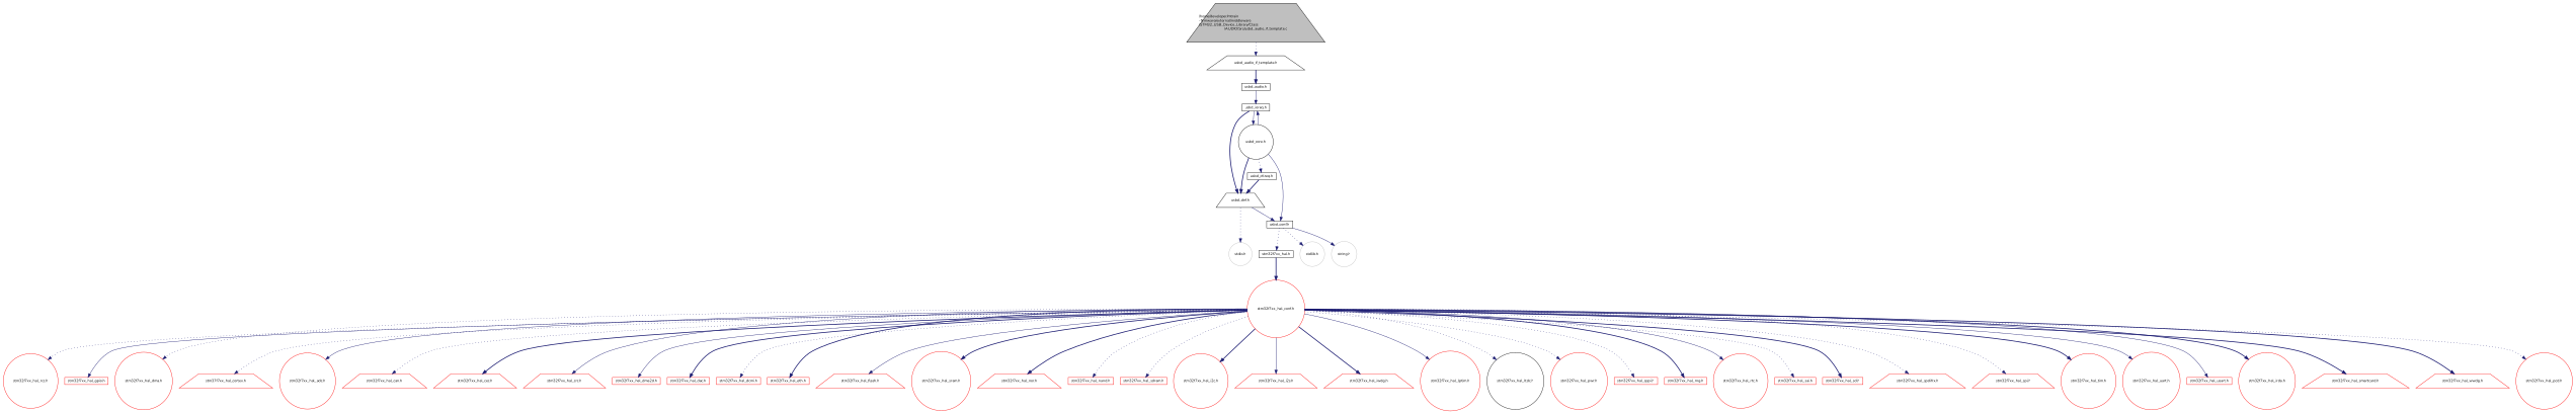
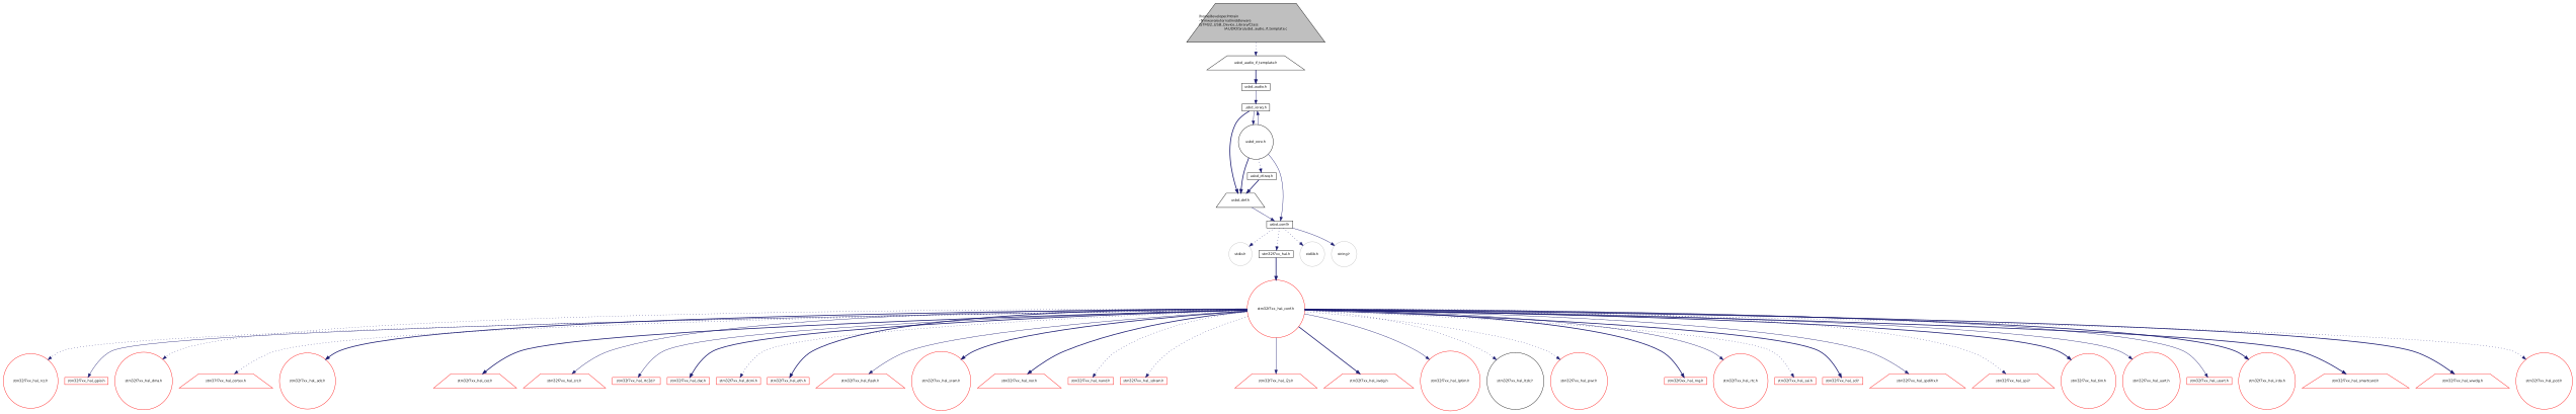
  digraph {
    fontname=Nunito
    node [color=red fillcolor=white fontname=Nunito fontsize=10 shape=circle style=filled]
    edge [color=midnightblue fontname=Nunito fontsize=10 labelfontname=Helvetica labelfontsize=10 style=dotted]
    n1 [color=black fillcolor=grey75 fontcolor=black height=0.2 label="/home/developer/mtrain\l-firmware/external/middleware\l/STM32_USB_Device_Library/Class\l/AUDIO/Src/usbd_audio_if_template.c" shape=trapezium width=0.4]
    n2 [color=black height=0.2 label="usbd_audio_if_template.h" shape=trapezium width=0.4]
    n3 [color=black height=0.2 label="usbd_audio.h" shape=box width=0.4]
    n4 [color=black height=0.2 label="usbd_ioreq.h" shape=box width=0.4]
    n5 [color=black height=0.2 label="usbd_def.h" shape=trapezium width=0.4]
    n6 [color=black height=0.2 label="usbd_core.h" width=0.4]
    n7 [color=black height=0.2 label="usbd_conf.h" shape=box width=0.4]
    n8 [color=black height=0.2 label="usbd_ctlreq.h" shape=box width=0.4]
    n9 [color=black height=0.2 label="stm32f7xx_hal.h" shape=box width=0.4]
    n10 [color=grey75 height=0.2 label="stdio.h" width=0.4]
    n11 [color=grey75 height=0.2 label="stdlib.h" width=0.4]
    n12 [color=grey75 height=0.2 label="string.h" width=0.4]
    n13 [height=0.2 label="stm32f7xx_hal_conf.h" width=0.4]
    n14 [height=0.2 label="stm32f7xx_hal_rcc.h" width=0.4]
    n15 [height=0.2 label="stm32f7xx_hal_gpio.h" shape=box width=0.4]
    n16 [height=0.2 label="stm32f7xx_hal_dma.h" width=0.4]
    n17 [height=0.2 label="stm37f7xx_hal_cortex.h" shape=trapezium width=0.4]
    n18 [height=0.2 label="stm32f7xx_hal_adc.h" width=0.4]
-   n19 [height=0.2 label="stm32f7xx_hal_can.h" shape=trapezium width=0.4]
    n20 [height=0.2 label="stm32f7xx_hal_cec.h" shape=trapezium width=0.4]
    n21 [height=0.2 label="stm32f7xx_hal_crc.h" shape=trapezium width=0.4]
-   n22 [height=0.2 label="stm32f7xx_hal_dma2d.h" shape=box width=0.4]
+   n22 [height=0.2 label="stm32f7xx_hal_rtc2d.h" shape=box width=0.4]
    n23 [height=0.2 label="stm32f7xx_hal_dac.h" shape=box width=0.4]
    n24 [height=0.2 label="stm32f7xx_hal_dcmi.h" shape=box width=0.4]
    n25 [height=0.2 label="stm32f7xx_hal_eth.h" shape=box width=0.4]
    n26 [height=0.2 label="stm32f7xx_hal_flash.h" shape=trapezium width=0.4]
    n27 [height=0.2 label="stm32f7xx_hal_sram.h" width=0.4]
    n28 [height=0.2 label="stm32f7xx_hal_nor.h" shape=trapezium width=0.4]
    n29 [height=0.2 label="stm32f7xx_hal_nand.h" shape=box width=0.4]
    n30 [height=0.2 label="stm32f7xx_hal_sdram.h" shape=box width=0.4]
-   n31 [height=0.2 label="stm32f7xx_hal_i2c.h" width=0.4]
    n32 [height=0.2 label="stm32f7xx_hal_i2s.h" shape=trapezium width=0.4]
    n33 [height=0.2 label="stm32f7xx_hal_iwdg.h" shape=trapezium width=0.4]
    n34 [height=0.2 label="stm32f7xx_hal_lptim.h" width=0.4]
    n35 [color=black height=0.2 label="stm32f7xx_hal_ltdc.h" width=0.4]
    n36 [height=0.2 label="stm32f7xx_hal_pwr.h" width=0.4]
-   n37 [height=0.2 label="stm32f7xx_hal_qspi.h" shape=box width=0.4]
-   n38 [height=0.2 label="stm32f7xx_hal_rng.h" shape=box width=0.4]
+   n38 [height=0.2 label="stm32f0xx_hal_rng.h" shape=box width=0.4]
    n39 [height=0.2 label="stm32f7xx_hal_rtc.h" width=0.4]
    n40 [height=0.2 label="stm32f7xx_hal_sai.h" shape=box width=0.4]
    n41 [height=0.2 label="stm32f7xx_hal_sd.h" shape=box width=0.4]
    n42 [height=0.2 label="stm32f7xx_hal_spdifrx.h" shape=trapezium width=0.4]
    n43 [height=0.2 label="stm32f7xx_hal_spi.h" shape=trapezium width=0.4]
    n44 [height=0.2 label="stm32f7xx_hal_tim.h" width=0.4]
    n45 [height=0.2 label="stm32f7xx_hal_uart.h" width=0.4]
    n46 [height=0.2 label="stm32f7xx_hal_usart.h" shape=box width=0.4]
    n47 [height=0.2 label="stm32f7xx_hal_irda.h" width=0.4]
    n48 [height=0.2 label="stm32f7xx_hal_smartcard.h" shape=trapezium width=0.4]
    n49 [height=0.2 label="stm32f7xx_hal_wwdg.h" shape=trapezium width=0.4]
    n50 [height=0.2 label="stm32f7xx_hal_pcd.h" width=0.4]
    n1 -> n2
    n2 -> n3 [style=bold]
    n3 -> n4 [style=solid]
    n4 -> n5 [style=bold]
    n4 -> n6 [style=solid]
    n5 -> n7 [style=solid]
    n6 -> n4 [style=solid]
    n6 -> n5 [style=bold]
    n6 -> n7 [style=solid]
    n6 -> n8
    n7 -> n9
-   n5 -> n10
+   n7 -> n10
    n7 -> n11
    n7 -> n12 [style=solid]
    n8 -> n5 [style=bold]
    n9 -> n13 [style=bold]
    n13 -> n14
    n13 -> n15 [style=solid]
    n13 -> n16
    n13 -> n17
-   n13 -> n18 [style=solid]
-   n13 -> n19
+   n13 -> n18 [style=bold]
    n13 -> n20 [style=bold]
    n13 -> n21 [style=solid]
    n13 -> n22 [style=solid]
    n13 -> n23 [style=bold]
    n13 -> n24
    n13 -> n25 [style=bold]
    n13 -> n26 [style=solid]
    n13 -> n27 [style=bold]
    n13 -> n28 [style=bold]
    n13 -> n29
    n13 -> n30
-   n13 -> n31 [style=bold]
    n13 -> n32 [style=solid]
    n13 -> n33 [style=bold]
    n13 -> n34 [style=solid]
    n13 -> n35
    n13 -> n36
-   n13 -> n37
    n13 -> n38 [style=bold]
    n13 -> n39 [style=solid]
    n13 -> n40
    n13 -> n41 [style=bold]
-   n13 -> n42
+   n13 -> n42 [style=solid]
    n13 -> n43
    n13 -> n44 [style=bold]
    n13 -> n45 [style=solid]
    n13 -> n46 [style=solid]
    n13 -> n47 [style=bold]
    n13 -> n48 [style=bold]
    n13 -> n49 [style=bold]
    n13 -> n50
  }
